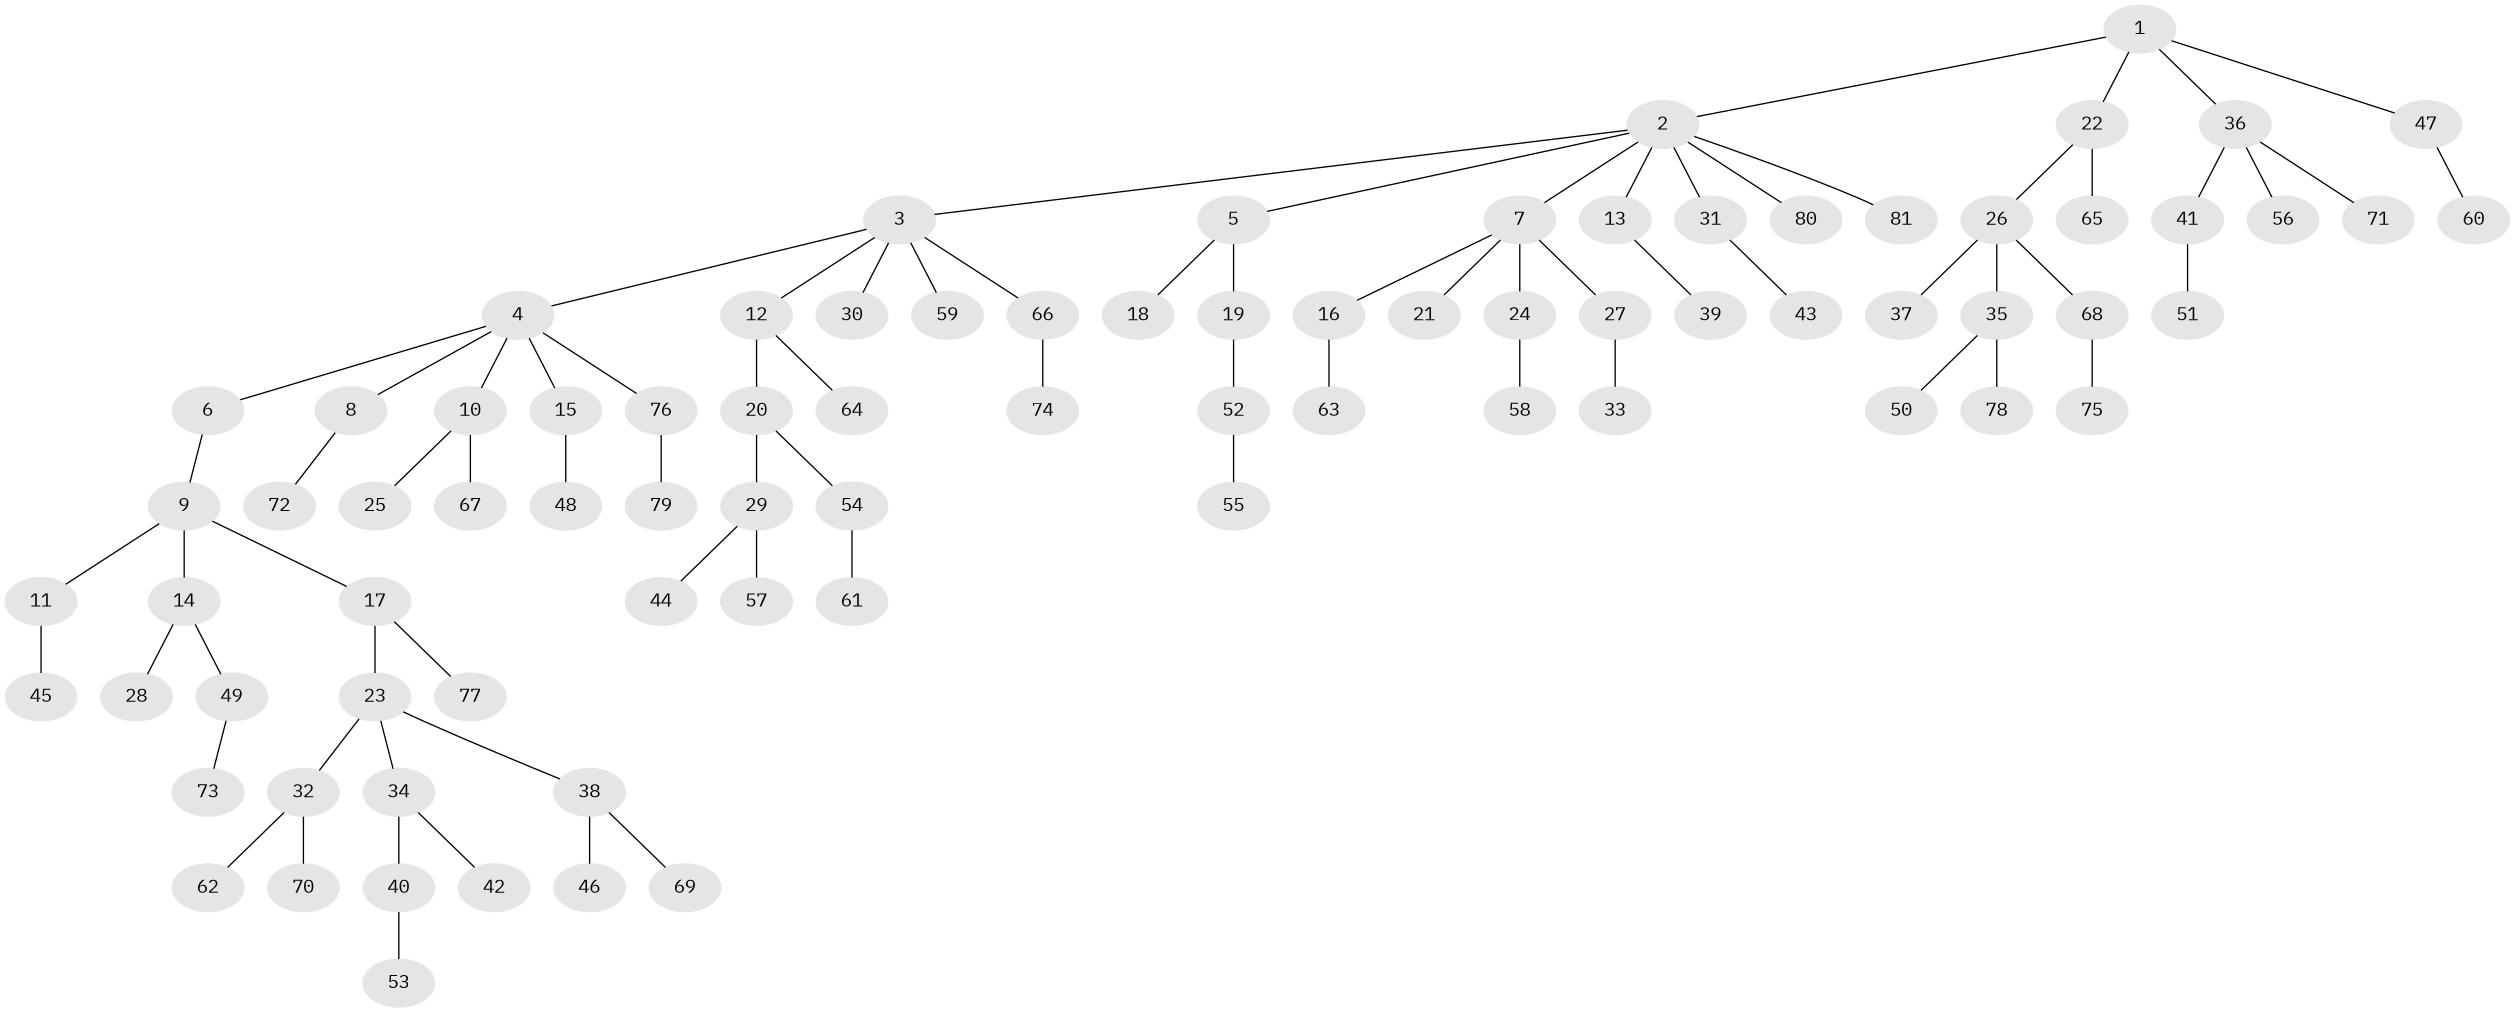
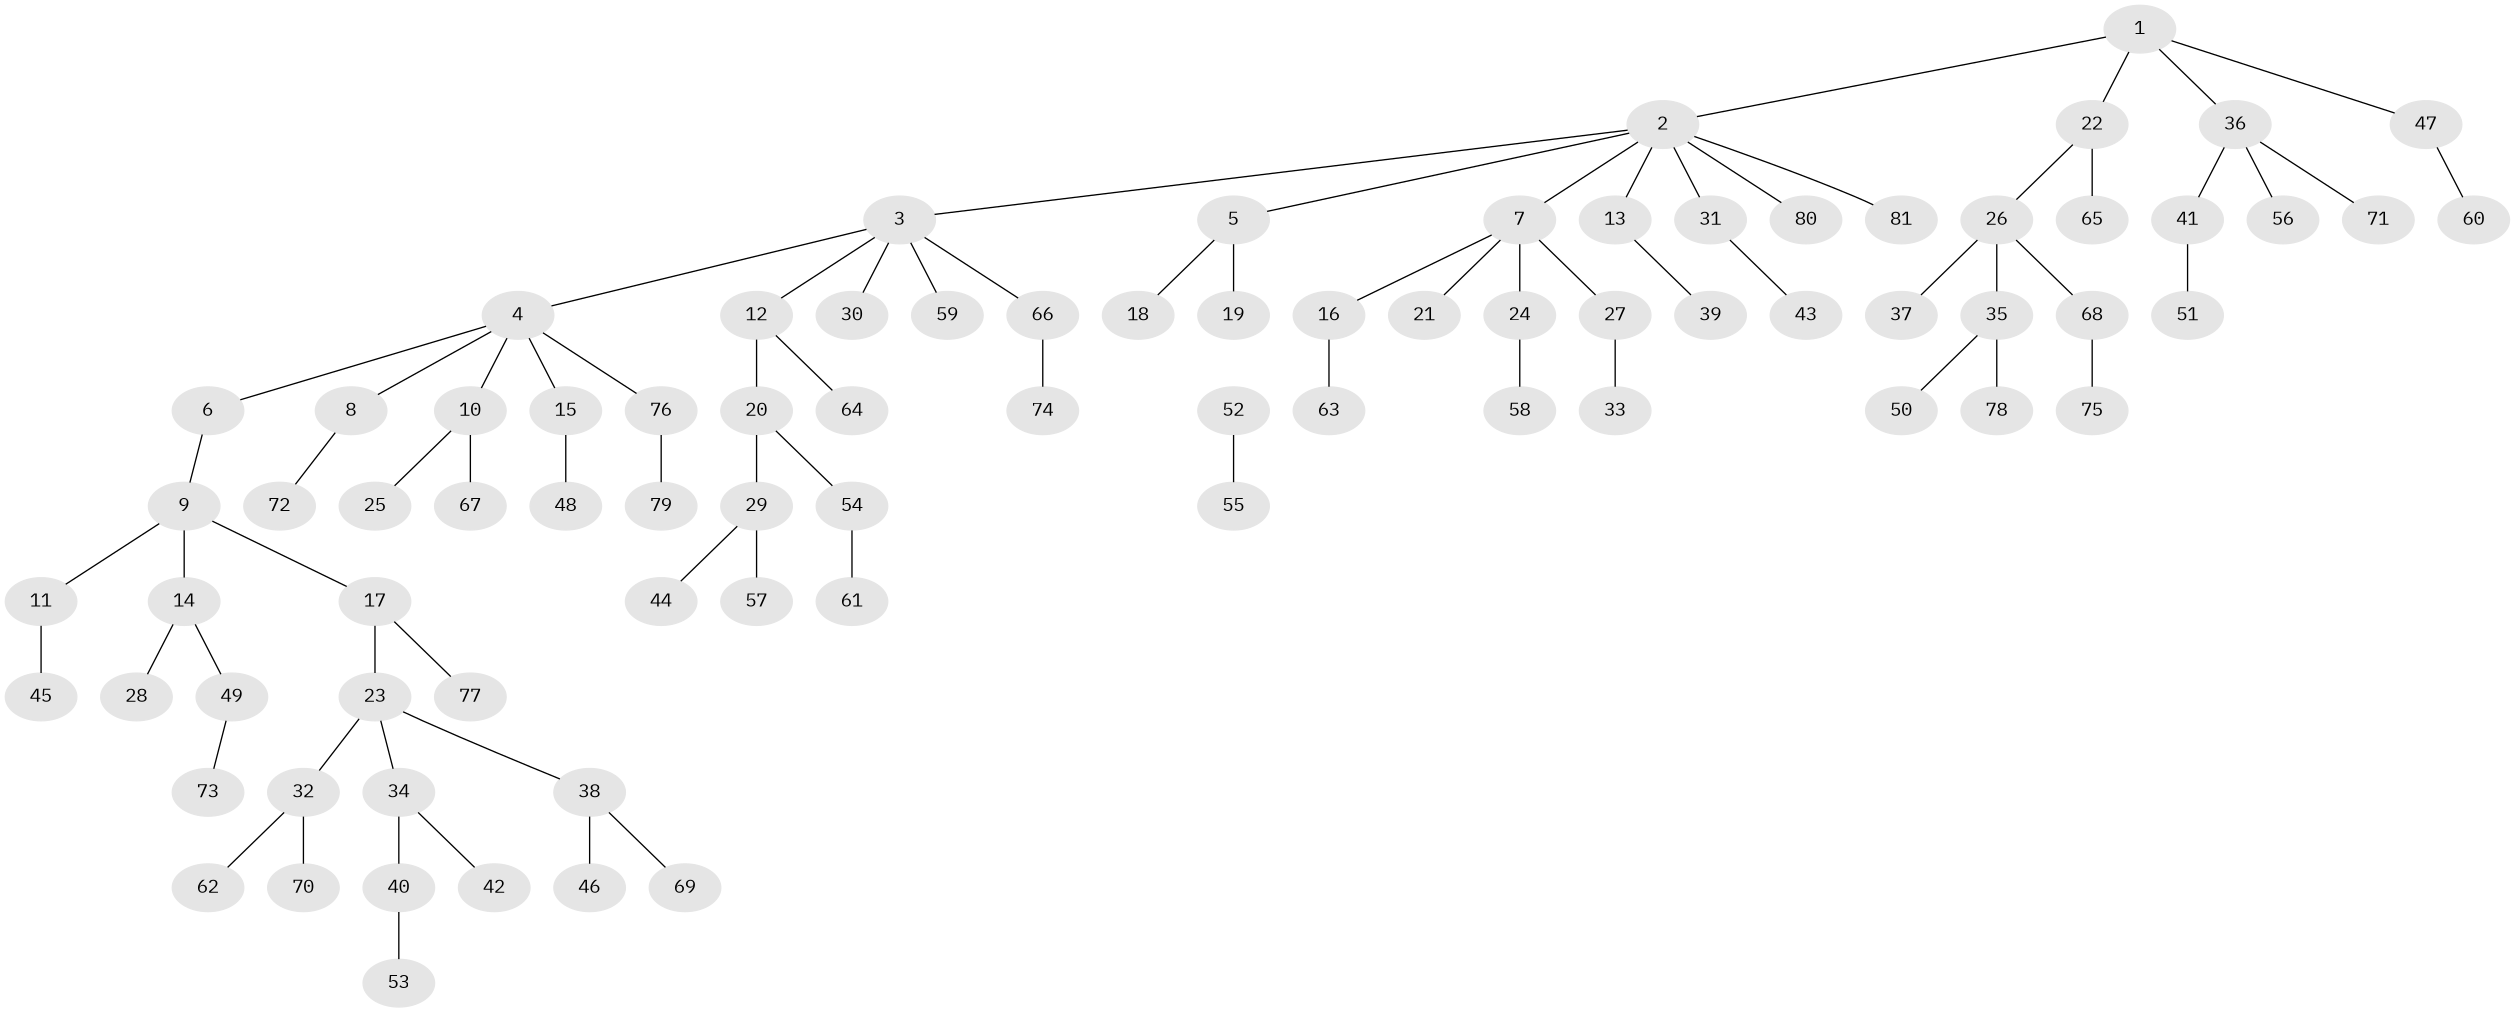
  graph {
    fontname="IBM Plex Mono"
    node [color=gray90 fontname="IBM Plex Mono" style=filled]
    edge [fontname="IBM Plex Mono"]
    1
    2
    22
    36
    47
    3
    5
    7
    13
    31
    80
    81
    26
    65
    41
    56
    71
    60
    4
    12
    30
    59
    66
    18
    19
    16
    21
    24
    27
    39
    43
    6
    8
    10
    15
    76
    20
    64
    74
    9
    72
    25
    67
    48
    79
    52
    11
    14
    17
    63
    58
    33
    45
    28
    49
    23
    77
    29
    54
    73
    32
    34
    38
    55
    44
    57
    61
    37
    35
    68
    62
    70
    40
    42
    46
    69
    50
    78
    75
    53
    51
    1 -- 2
    1 -- 22
    1 -- 36
    1 -- 47
    2 -- 3
    2 -- 5
    2 -- 7
    2 -- 13
    2 -- 31
    2 -- 80
    2 -- 81
    22 -- 26
    22 -- 65
    36 -- 41
    36 -- 56
    36 -- 71
    47 -- 60
    3 -- 4
    3 -- 12
    3 -- 30
    3 -- 59
    3 -- 66
    5 -- 18
    5 -- 19
    7 -- 16
    7 -- 21
    7 -- 24
    7 -- 27
    13 -- 39
    31 -- 43
    26 -- 37
    26 -- 35
    26 -- 68
    41 -- 51
    4 -- 6
    4 -- 8
    4 -- 10
    4 -- 15
    4 -- 76
    12 -- 20
    12 -- 64
    66 -- 74
-   19 -- 52
    16 -- 63
    24 -- 58
    27 -- 33
    6 -- 9
    8 -- 72
    10 -- 25
    10 -- 67
    15 -- 48
    76 -- 79
    20 -- 29
    20 -- 54
    9 -- 11
    9 -- 14
    9 -- 17
    52 -- 55
    11 -- 45
    14 -- 28
    14 -- 49
    17 -- 23
    17 -- 77
    49 -- 73
    23 -- 32
    23 -- 34
    23 -- 38
    29 -- 44
    29 -- 57
    54 -- 61
    32 -- 62
    32 -- 70
    34 -- 40
    34 -- 42
    38 -- 46
    38 -- 69
    35 -- 50
    35 -- 78
    68 -- 75
    40 -- 53
  }
